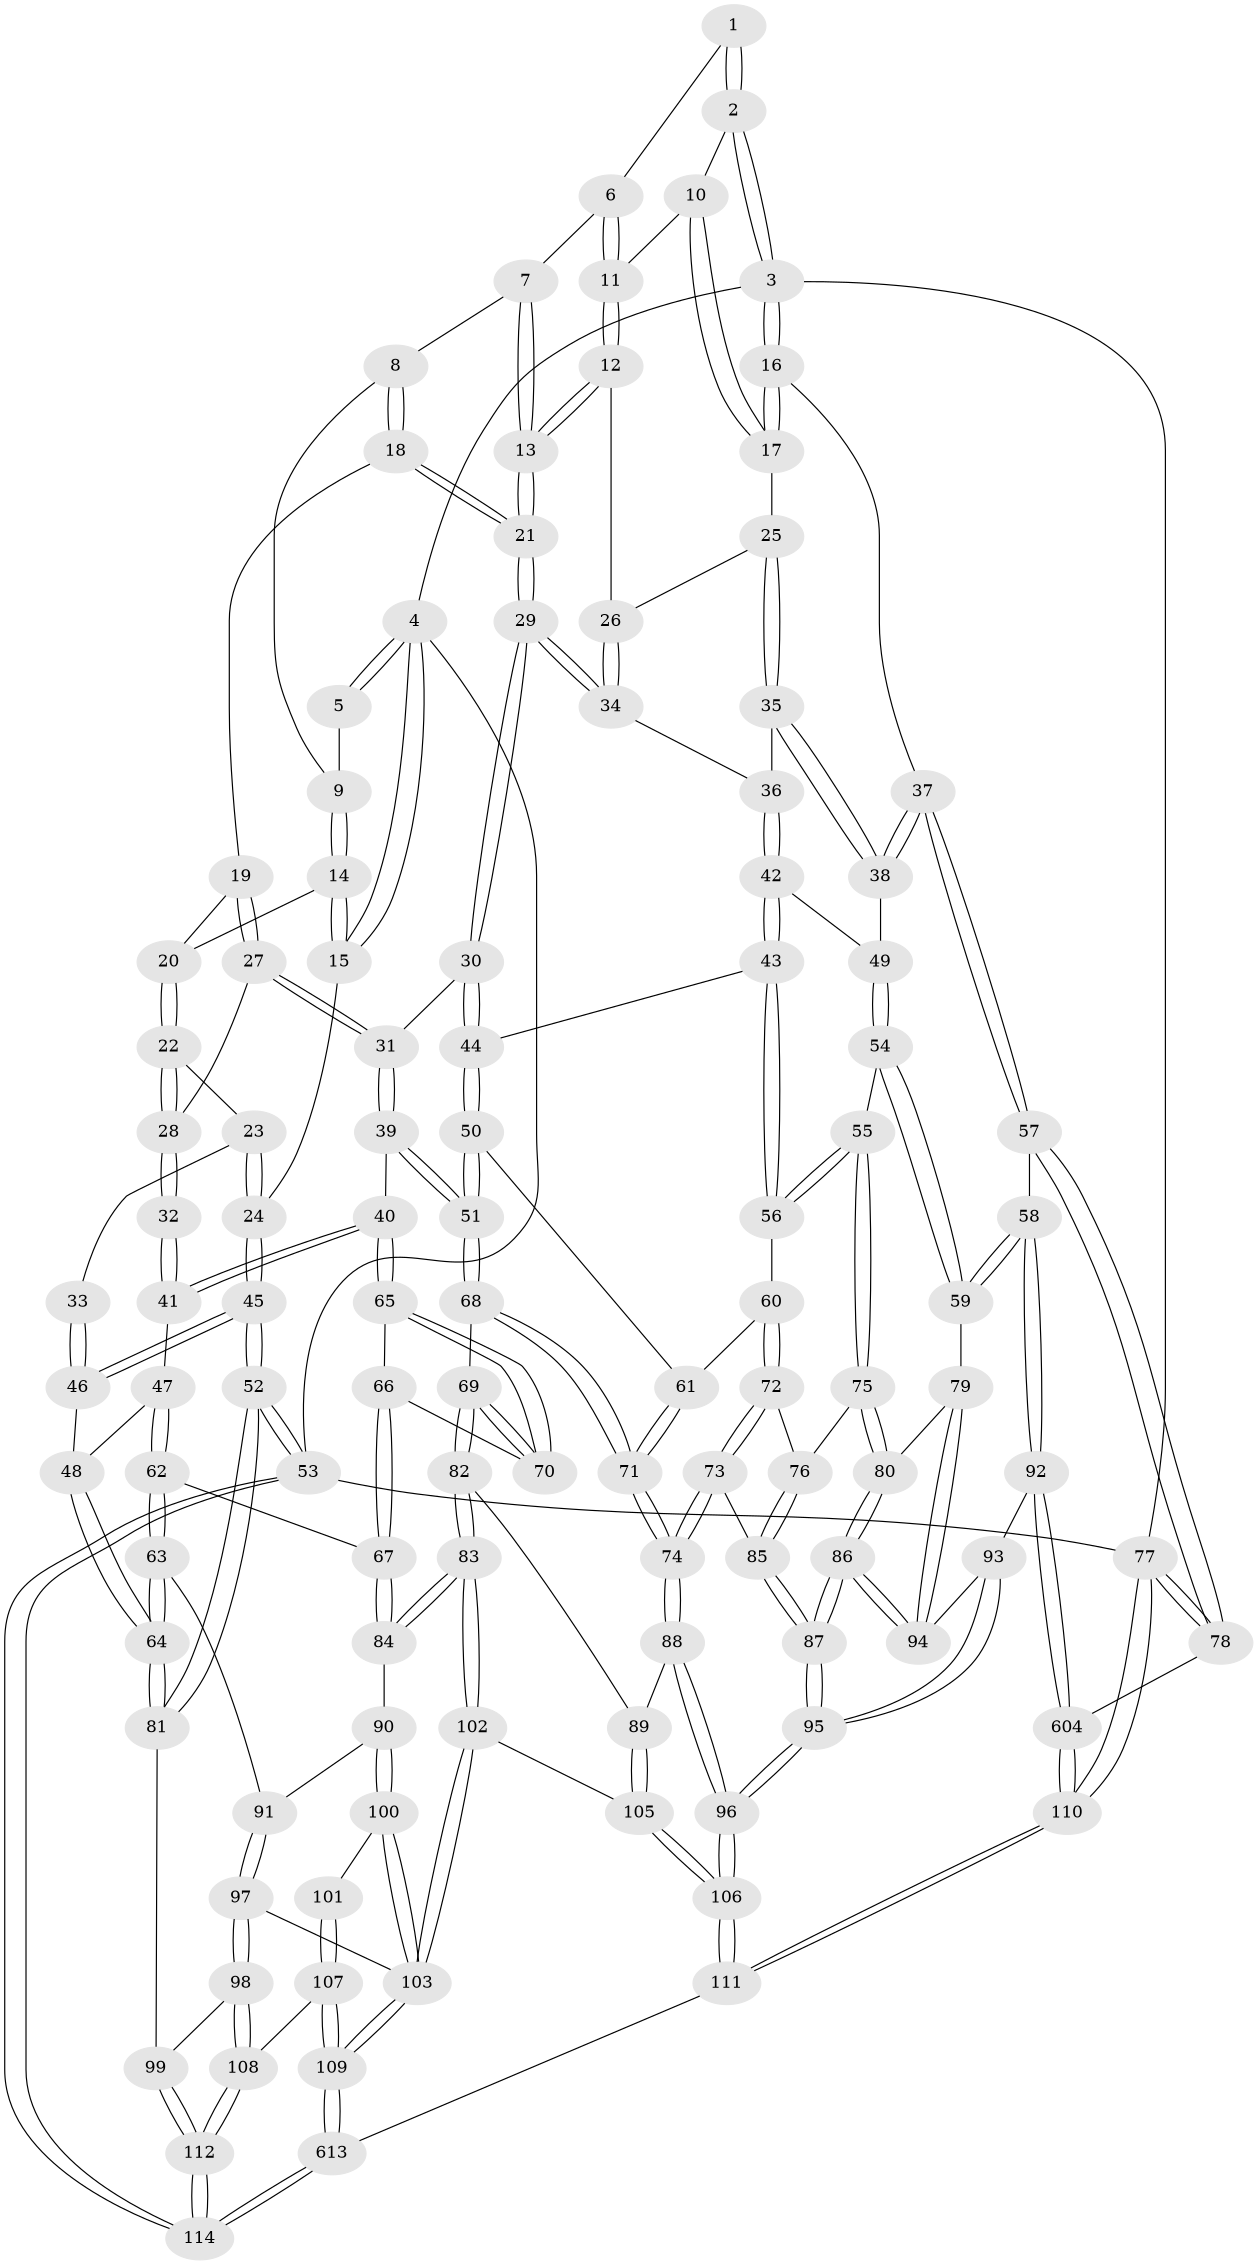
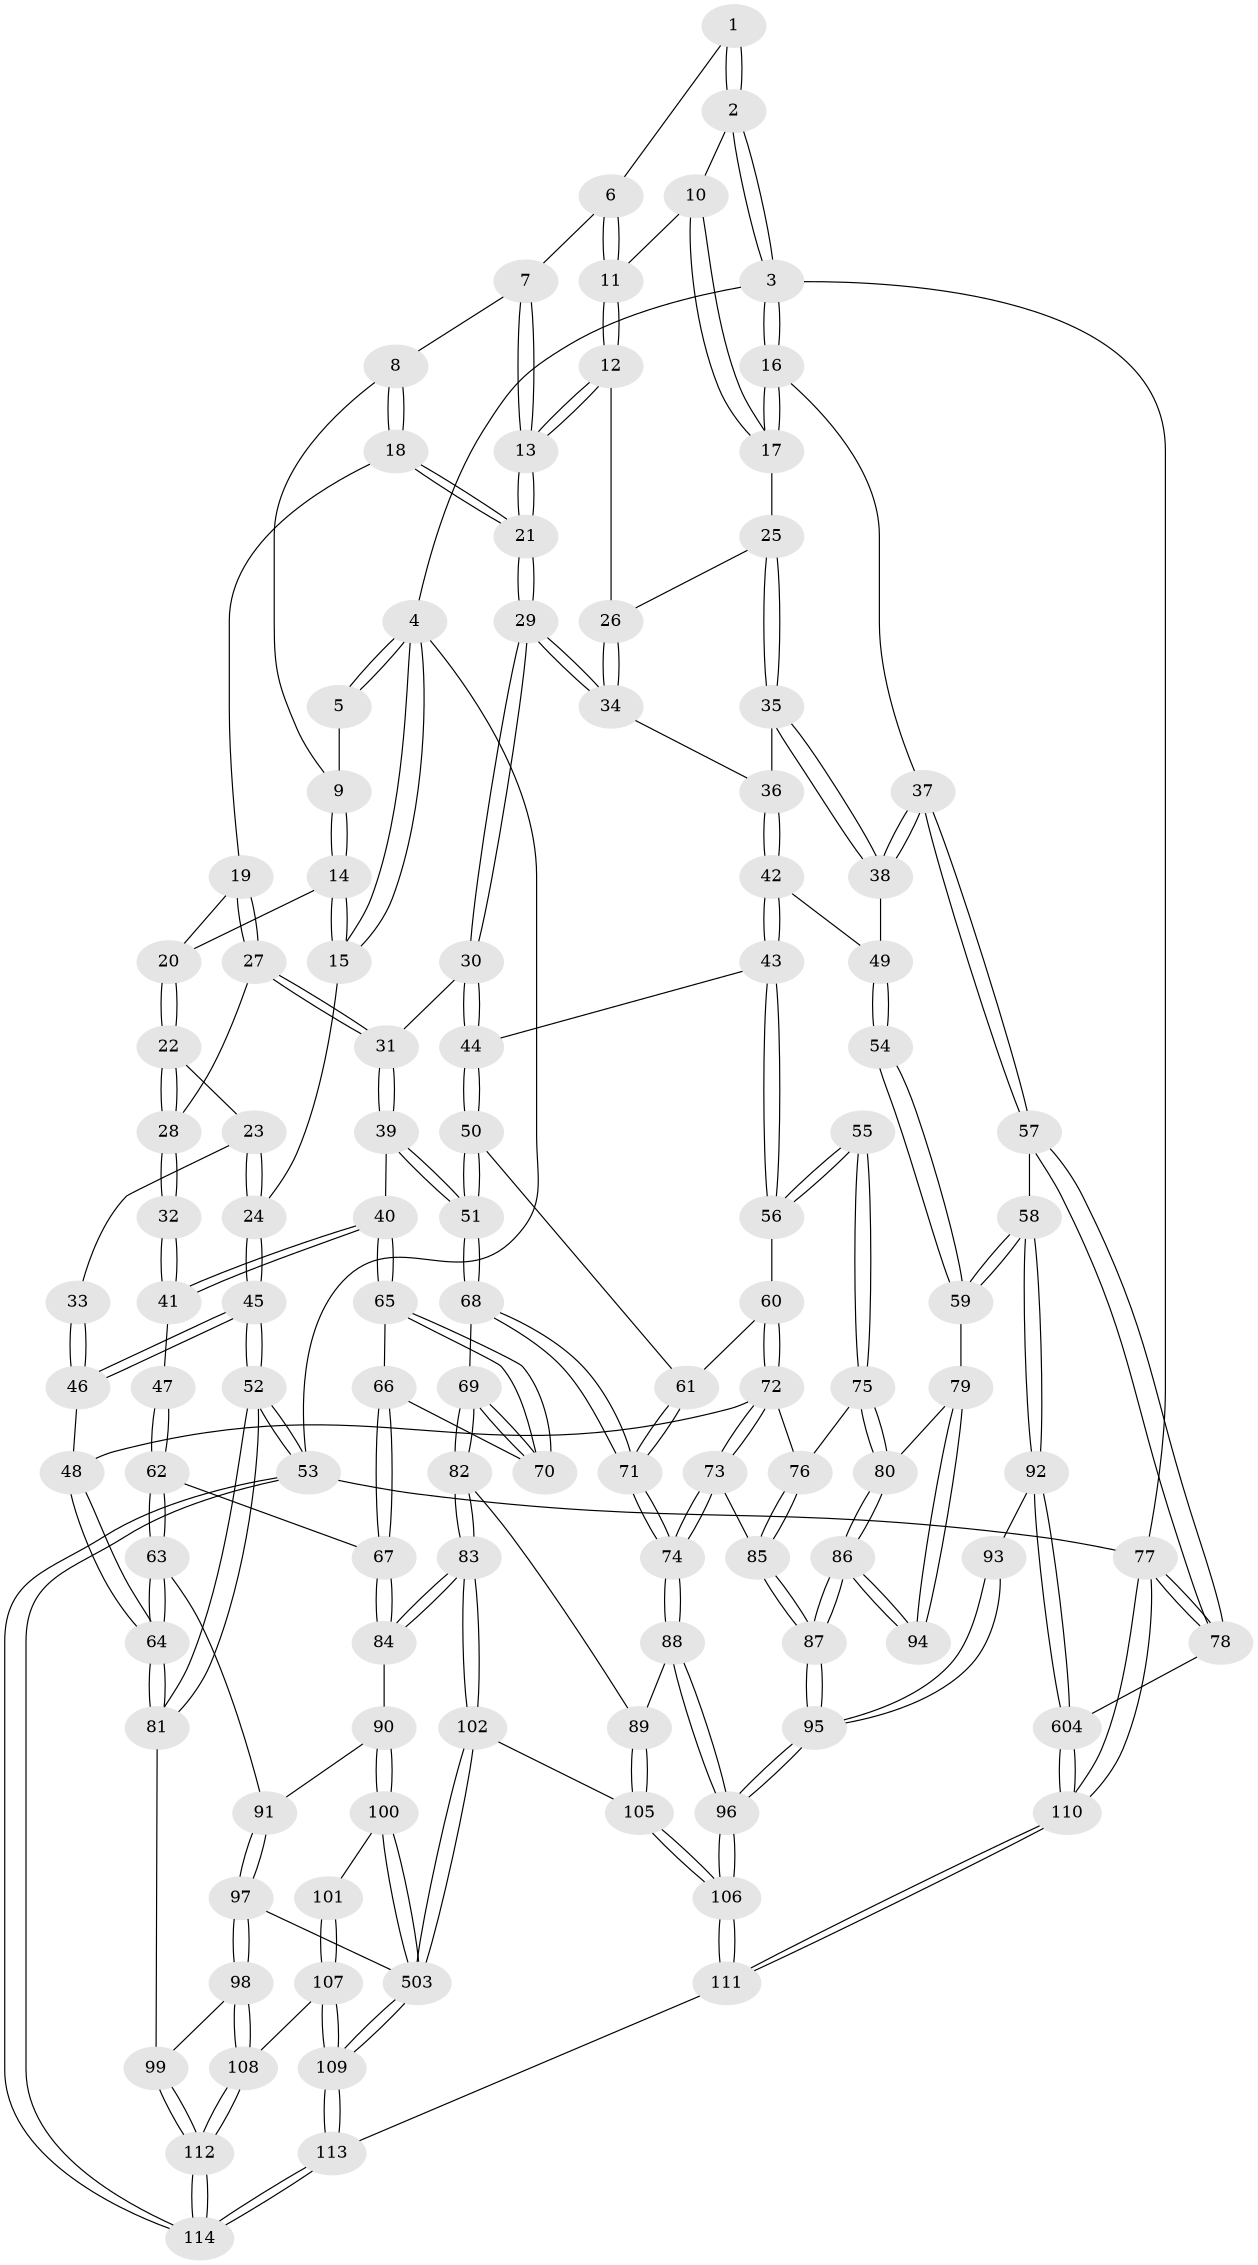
  graph {
    node [color=gray90 style=filled]
    1
    2
    6
    3
    10
    7
    11
    4
    16
    77
    17
    5
    15
    53
    37
    78
    110
    9
    24
    114
    14
    8
    13
    12
    18
    21
    19
    20
    25
    26
    34
    29
    22
    45
    38
    57
    35
    27
    28
    31
    23
    30
    33
    32
    46
    52
    36
    39
    41
    44
    50
    40
    51
    47
    48
    42
    49
    43
    58
    54
    65
    68
    66
    70
    62
    56
    60
    61
    81
    64
    63
    67
    55
    59
    71
    69
    99
    75
    79
    76
    80
    72
    92
    n84 [label=604]
    93
    94
    73
    74
    91
    84
    97
    90
    82
    83
    89
    88
    85
    87
    96
    86
    111
    112
    102
    105
-   103
+   103 [label=503]
    100
    95
    106
    101
    98
    108
    107
    109
-   113 [label=613]
+   113
    1 -- 2
    1 -- 2
    1 -- 6
    2 -- 3
    2 -- 3
    2 -- 10
    6 -- 7
    6 -- 11
    6 -- 11
    3 -- 4
    3 -- 16
    3 -- 16
    3 -- 77
    10 -- 11
    10 -- 17
    10 -- 17
    7 -- 8
    7 -- 13
    7 -- 13
    11 -- 12
    11 -- 12
    4 -- 5
    4 -- 5
    4 -- 15
    4 -- 15
    4 -- 53
    16 -- 17
    16 -- 17
    16 -- 37
    77 -- 78
    77 -- 78
    77 -- 110
    77 -- 110
    17 -- 25
    5 -- 9
    15 -- 24
    53 -- 77
    53 -- 114
    53 -- 114
    37 -- 38
    37 -- 38
    37 -- 57
    37 -- 57
    78 -- n84
    110 -- 111
    110 -- 111
    9 -- 14
    9 -- 14
    24 -- 45
    24 -- 45
    14 -- 15
    14 -- 15
    14 -- 20
    8 -- 9
    8 -- 18
    8 -- 18
    13 -- 21
    13 -- 21
    12 -- 13
    12 -- 13
    12 -- 26
    18 -- 21
    18 -- 21
    18 -- 19
    21 -- 29
    21 -- 29
    19 -- 20
    19 -- 27
    19 -- 27
    20 -- 22
    20 -- 22
    25 -- 26
    25 -- 35
    25 -- 35
    26 -- 34
    26 -- 34
    34 -- 36
    29 -- 34
    29 -- 34
    29 -- 30
    29 -- 30
    22 -- 28
    22 -- 28
    22 -- 23
    45 -- 46
    45 -- 46
    45 -- 52
    45 -- 52
    38 -- 49
    57 -- 78
    57 -- 78
    57 -- 58
    35 -- 38
    35 -- 38
    35 -- 36
    27 -- 28
    27 -- 31
    27 -- 31
    28 -- 32
    28 -- 32
    31 -- 39
    31 -- 39
    23 -- 24
    23 -- 24
    23 -- 33
    30 -- 31
    30 -- 44
    30 -- 44
    33 -- 46
    33 -- 46
    32 -- 41
    32 -- 41
    46 -- 48
    52 -- 53
    52 -- 53
    52 -- 81
    52 -- 81
    36 -- 42
    36 -- 42
    39 -- 40
    39 -- 51
    39 -- 51
    41 -- 47
    44 -- 50
    44 -- 50
    50 -- 51
    50 -- 51
    50 -- 61
    40 -- 41
    40 -- 41
    40 -- 65
    40 -- 65
    51 -- 68
    51 -- 68
-   47 -- 48
+   72 -- 48
    47 -- 62
    47 -- 62
    48 -- 64
    48 -- 64
    42 -- 49
    42 -- 43
    42 -- 43
    49 -- 54
    49 -- 54
    43 -- 44
    43 -- 56
    43 -- 56
    58 -- 59
    58 -- 59
    58 -- 92
    58 -- 92
-   54 -- 55
    54 -- 59
    54 -- 59
    65 -- 66
    65 -- 70
    65 -- 70
    68 -- 71
    68 -- 71
    68 -- 69
    66 -- 70
    66 -- 67
    66 -- 67
    62 -- 63
    62 -- 63
    62 -- 67
    56 -- 60
    60 -- 61
    60 -- 72
    60 -- 72
    61 -- 71
    61 -- 71
    81 -- 99
    64 -- 81
    64 -- 81
    63 -- 64
    63 -- 64
    63 -- 91
    67 -- 84
    67 -- 84
    55 -- 56
    55 -- 56
    55 -- 75
    55 -- 75
    59 -- 79
    71 -- 74
    71 -- 74
    69 -- 70
    69 -- 70
    69 -- 82
    69 -- 82
    99 -- 112
    99 -- 112
    75 -- 76
    75 -- 80
    75 -- 80
    79 -- 80
    79 -- 94
    79 -- 94
    76 -- 85
    76 -- 85
    80 -- 86
    80 -- 86
    72 -- 76
    72 -- 73
    72 -- 73
    92 -- n84
    92 -- n84
    92 -- 93
    n84 -- 110
    n84 -- 110
-   93 -- 94
    93 -- 95
    93 -- 95
    73 -- 74
    73 -- 74
    73 -- 85
    74 -- 88
    74 -- 88
    91 -- 97
    91 -- 97
    84 -- 90
    97 -- 103
    97 -- 98
    97 -- 98
    90 -- 91
    90 -- 100
    90 -- 100
    82 -- 83
    82 -- 83
    82 -- 89
    83 -- 84
    83 -- 84
    83 -- 102
    83 -- 102
    89 -- 105
    89 -- 105
    88 -- 89
    88 -- 96
    88 -- 96
    85 -- 87
    85 -- 87
    87 -- 95
    87 -- 95
    96 -- 106
    96 -- 106
    86 -- 94
    86 -- 94
    86 -- 87
    86 -- 87
    111 -- 113
    112 -- 114
    112 -- 114
    102 -- 105
    102 -- 103
    102 -- 103
    105 -- 106
    105 -- 106
    103 -- 109
    103 -- 109
    100 -- 103
    100 -- 103
    100 -- 101
    95 -- 96
    95 -- 96
    106 -- 111
    106 -- 111
    101 -- 107
    101 -- 107
    98 -- 99
    98 -- 108
    98 -- 108
    108 -- 112
    108 -- 112
    107 -- 108
    107 -- 109
    107 -- 109
    109 -- 113
    109 -- 113
    113 -- 114
    113 -- 114
  }
